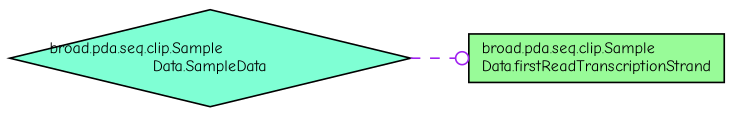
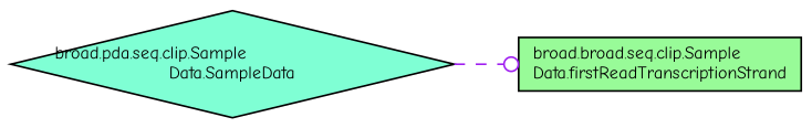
  digraph {
    rankdir=LR
    fontname="Comic Neue"
    node [color=black fontname="Comic Neue" fontsize=10 style=filled]
    n1 [fillcolor=aquamarine fontcolor=black height=0.2 label="broad.pda.seq.clip.Sample\lData.SampleData" shape=diamond width=0.4]
-   n2 [fillcolor=palegreen height=0.2 label="broad.pda.seq.clip.Sample\lData.firstReadTranscriptionStrand" shape=box width=0.4]
+   n2 [fillcolor=palegreen height=0.2 label="broad.broad.seq.clip.Sample\lData.firstReadTranscriptionStrand" shape=box width=0.4]
    n1 -> n2 [color=purple fontname="Comic Neue" fontsize=10 labelfontname=Helvetica labelfontsize=10 style=dashed arrowhead=odot]
  }
